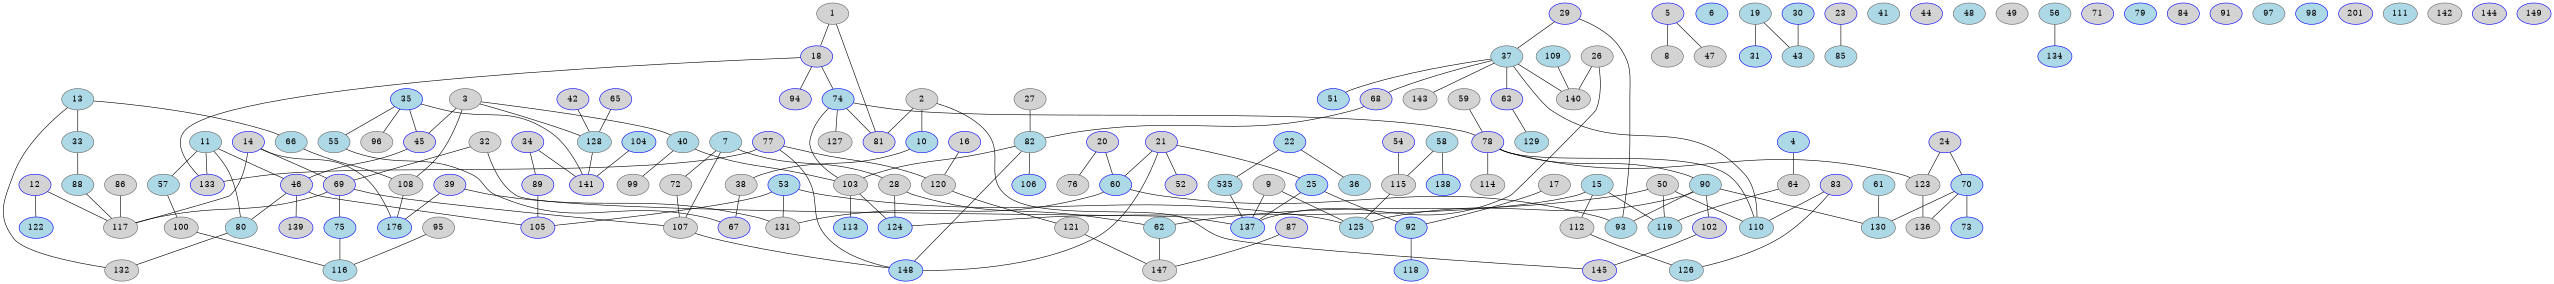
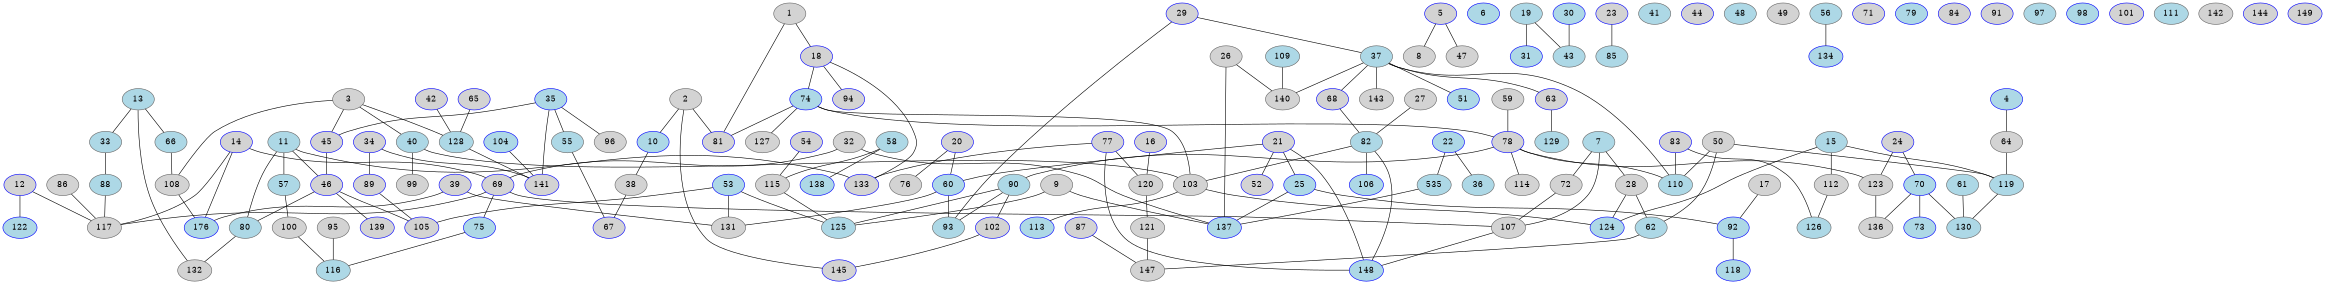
  graph {
    node [color=gray40 fillcolor=lightgrey style=filled]
    18 [color=blue]
    1
    81 [color=blue]
    133 [color=blue]
    74 [color=blue fillcolor=lightblue]
    94 [color=blue]
    2
    10 [color=blue fillcolor=lightblue]
    145 [color=blue]
    38
    40 [fillcolor=lightblue]
    3
    45 [color=blue]
    108
    128 [fillcolor=lightblue]
    99
    103
    46 [color=blue]
    n19 [color=blue fillcolor=lightblue label=176]
    141 [color=blue]
    4 [color=blue fillcolor=lightblue]
    64
    119 [fillcolor=lightblue]
    5 [color=blue]
    8
    47
    6 [color=blue fillcolor=lightblue]
    7 [fillcolor=lightblue]
    28
    72
    107
    124 [color=blue fillcolor=lightblue]
    62 [fillcolor=lightblue]
    148 [color=blue fillcolor=lightblue]
    125 [fillcolor=lightblue]
    9
    137 [color=blue fillcolor=lightblue]
    67 [color=blue]
    11 [fillcolor=lightblue]
    57 [fillcolor=lightblue]
    80 [fillcolor=lightblue]
    105 [color=blue]
    139 [color=blue]
    100
    132
    12 [color=blue]
    117
    122 [color=blue fillcolor=lightblue]
    13 [fillcolor=lightblue]
    33 [fillcolor=lightblue]
    66 [fillcolor=lightblue]
    88 [fillcolor=lightblue]
    14 [color=blue]
    69 [color=blue]
    75 [color=blue fillcolor=lightblue]
    15 [fillcolor=lightblue]
    112
    126 [fillcolor=lightblue]
    16 [color=blue]
    120
    121
    92 [color=blue fillcolor=lightblue]
    17
    118 [color=blue fillcolor=lightblue]
    78 [color=blue]
    127
    19 [fillcolor=lightblue]
    31 [color=blue fillcolor=lightblue]
    43 [fillcolor=lightblue]
    20 [color=blue]
    60 [color=blue fillcolor=lightblue]
    76
    93 [fillcolor=lightblue]
    131
    21 [color=blue]
    25 [color=blue fillcolor=lightblue]
    52 [color=blue]
    22 [color=blue fillcolor=lightblue]
    36 [fillcolor=lightblue]
    n80 [fillcolor=lightblue label=535]
    23 [color=blue]
    85 [fillcolor=lightblue]
    24 [color=blue]
    70 [color=blue fillcolor=lightblue]
    123
    130 [fillcolor=lightblue]
    73 [color=blue fillcolor=lightblue]
    136
    26
    140
    82 [fillcolor=lightblue]
    27
    106 [color=blue fillcolor=lightblue]
    147
    29 [color=blue]
    37 [fillcolor=lightblue]
    51 [color=blue fillcolor=lightblue]
    63 [color=blue]
    68 [color=blue]
    110 [fillcolor=lightblue]
    143
    30 [color=blue fillcolor=lightblue]
    32
    34 [color=blue]
    89 [color=blue]
    35 [color=blue fillcolor=lightblue]
    96
    55 [fillcolor=lightblue]
    104 [color=blue fillcolor=lightblue]
    129 [fillcolor=lightblue]
    39 [color=blue]
    113 [color=blue fillcolor=lightblue]
    41 [fillcolor=lightblue]
    42 [color=blue]
    44 [color=blue]
    48 [fillcolor=lightblue]
    49
    50
    53 [color=blue fillcolor=lightblue]
    54 [color=blue]
    115
    56 [fillcolor=lightblue]
    134 [color=blue fillcolor=lightblue]
    116 [fillcolor=lightblue]
    58 [fillcolor=lightblue]
    138 [color=blue fillcolor=lightblue]
    59
    90 [fillcolor=lightblue]
    114
    61 [fillcolor=lightblue]
    65 [color=blue]
    71 [color=blue]
    77 [color=blue]
    102 [color=blue]
    79 [color=blue fillcolor=lightblue]
    83 [color=blue]
    84 [color=blue]
    86
    87 [color=blue]
    91 [color=blue]
    95
    97 [fillcolor=lightblue]
    98 [color=blue fillcolor=lightblue]
-   101 [color=blue label=201]
+   101 [color=blue]
    109 [fillcolor=lightblue]
    111 [fillcolor=lightblue]
    142
    144 [color=blue]
    149 [color=blue]
    18 -- 133
    18 -- 74
    18 -- 94
    1 -- 18
    1 -- 81
    74 -- 81
    74 -- 103
    74 -- 78
    74 -- 127
    2 -- 81
    2 -- 10
    2 -- 145
    10 -- 38
    38 -- 67
    40 -- 99
    40 -- 103
    3 -- 40
    3 -- 45
    3 -- 108
    3 -- 128
    45 -- 46
    108 -- n19
    128 -- 141
    103 -- 124
    103 -- 113
    46 -- 80
    46 -- 105
    46 -- 139
    4 -- 64
    64 -- 119
    5 -- 8
    5 -- 47
    7 -- 28
    7 -- 72
    7 -- 107
    28 -- 124
    28 -- 62
    72 -- 107
    107 -- 148
    62 -- 147
    9 -- 125
    9 -- 137
    11 -- 133
    11 -- 46
    11 -- 57
    11 -- 80
    57 -- 100
    80 -- 132
    100 -- 116
    12 -- 117
    12 -- 122
    13 -- 132
    13 -- 33
    13 -- 66
    33 -- 88
    66 -- 108
    88 -- 117
    14 -- n19
    14 -- 117
    14 -- 69
    69 -- 107
    69 -- 117
    69 -- 75
    75 -- 116
    15 -- 119
    15 -- 124
    15 -- 112
    112 -- 126
    16 -- 120
    120 -- 121
    121 -- 147
    92 -- 118
    17 -- 92
    78 -- 123
    78 -- 110
    78 -- 90
    78 -- 114
    19 -- 31
    19 -- 43
    20 -- 60
    20 -- 76
    60 -- 93
    60 -- 131
    21 -- 148
    21 -- 60
    21 -- 25
    21 -- 52
    25 -- 137
    25 -- 92
    22 -- 36
    22 -- n80
    n80 -- 137
    23 -- 85
    24 -- 70
    24 -- 123
    70 -- 130
    70 -- 73
    70 -- 136
    123 -- 136
    26 -- 137
    26 -- 140
    82 -- 103
    82 -- 148
    82 -- 106
    27 -- 82
    29 -- 93
    29 -- 37
    37 -- 140
    37 -- 51
    37 -- 63
    37 -- 68
    37 -- 110
    37 -- 143
    63 -- 129
    68 -- 82
    30 -- 43
    32 -- 137
    32 -- 69
    34 -- 141
    34 -- 89
    89 -- 105
    35 -- 45
    35 -- 141
    35 -- 96
    35 -- 55
    55 -- 67
    104 -- 141
    39 -- n19
    39 -- 131
    42 -- 128
    50 -- 119
    50 -- 62
    50 -- 110
    53 -- 125
    53 -- 105
    53 -- 131
    54 -- 115
    115 -- 125
    56 -- 134
    58 -- 115
    58 -- 138
    59 -- 78
    90 -- 125
    90 -- 93
-   90 -- 130
+   119 -- 130
    90 -- 102
    61 -- 130
    65 -- 128
    77 -- 133
    77 -- 148
    77 -- 120
    102 -- 145
    83 -- 126
    83 -- 110
    86 -- 117
    87 -- 147
    95 -- 116
    109 -- 140
  }
